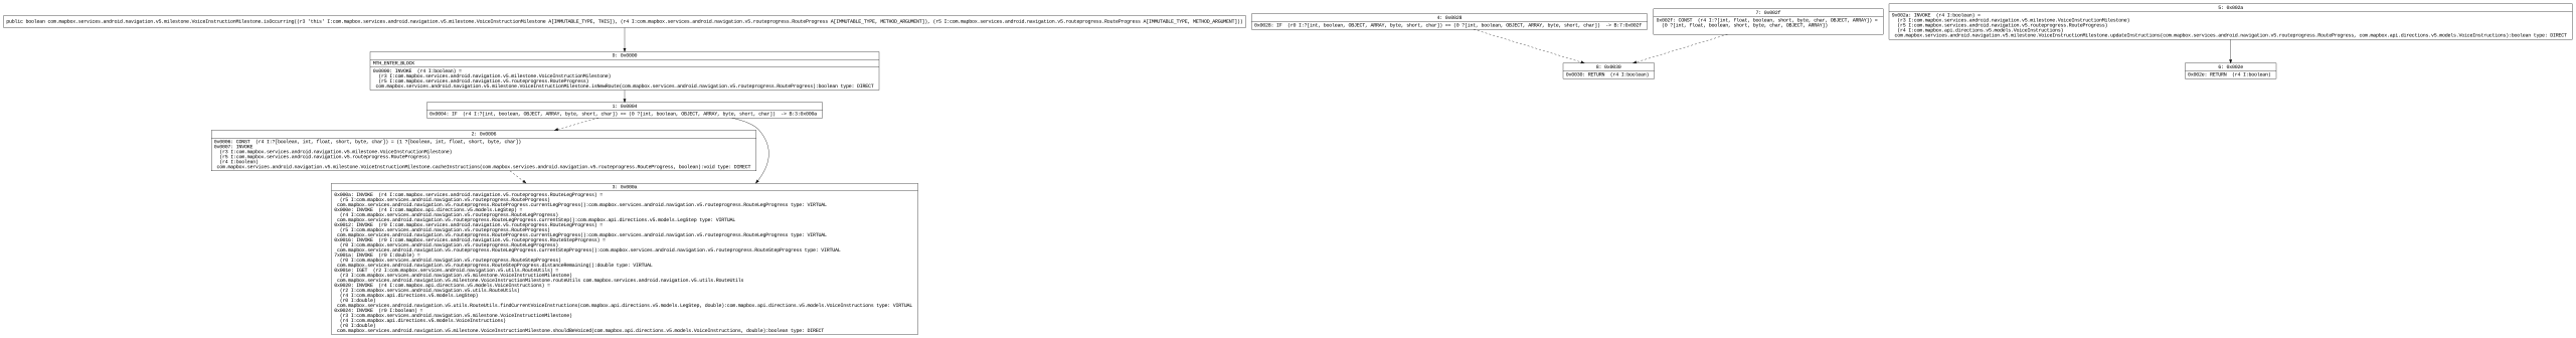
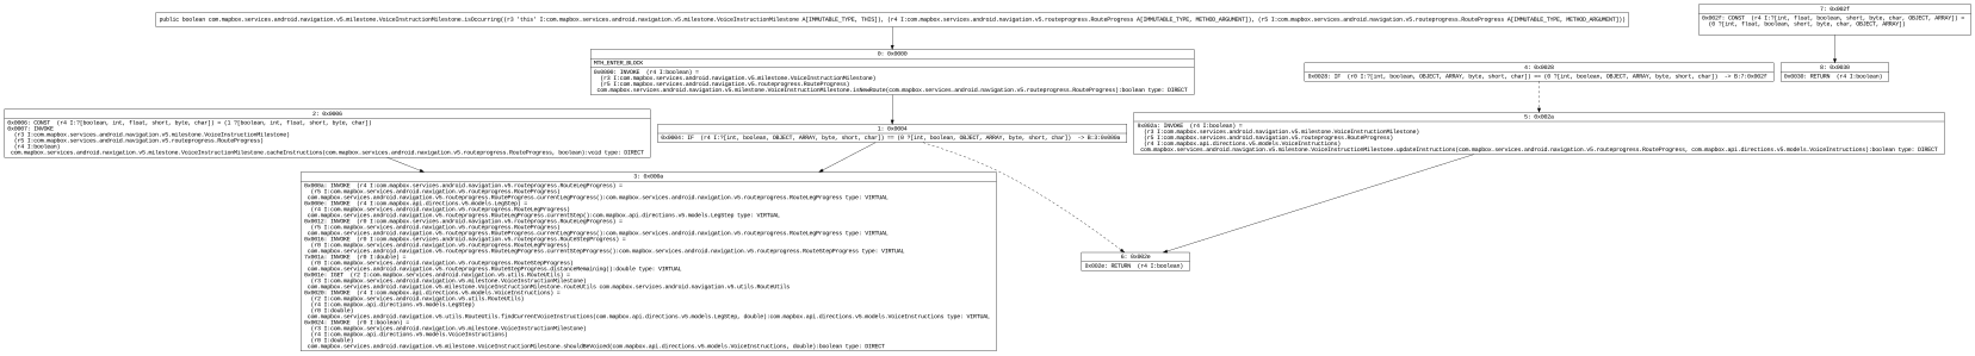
  digraph {
    fontname="Liberation Mono"
    node [fontname="Liberation Mono" shape=record]
    edge [fontname="Liberation Mono"]
    n1 [label="{0\:\ 0x0000|MTH_ENTER_BLOCK\l|0x0000: INVOKE  (r4 I:boolean) = \l  (r3 I:com.mapbox.services.android.navigation.v5.milestone.VoiceInstructionMilestone)\l  (r5 I:com.mapbox.services.android.navigation.v5.routeprogress.RouteProgress)\l com.mapbox.services.android.navigation.v5.milestone.VoiceInstructionMilestone.isNewRoute(com.mapbox.services.android.navigation.v5.routeprogress.RouteProgress):boolean type: DIRECT \l}"]
    n2 [label="{1\:\ 0x0004|0x0004: IF  (r4 I:?[int, boolean, OBJECT, ARRAY, byte, short, char]) == (0 ?[int, boolean, OBJECT, ARRAY, byte, short, char])  \-\> B:3:0x000a \l}"]
    n3 [label="{2\:\ 0x0006|0x0006: CONST  (r4 I:?[boolean, int, float, short, byte, char]) = (1 ?[boolean, int, float, short, byte, char]) \l0x0007: INVOKE  \l  (r3 I:com.mapbox.services.android.navigation.v5.milestone.VoiceInstructionMilestone)\l  (r5 I:com.mapbox.services.android.navigation.v5.routeprogress.RouteProgress)\l  (r4 I:boolean)\l com.mapbox.services.android.navigation.v5.milestone.VoiceInstructionMilestone.cacheInstructions(com.mapbox.services.android.navigation.v5.routeprogress.RouteProgress, boolean):void type: DIRECT \l}"]
    n4 [label="{3\:\ 0x000a|0x000a: INVOKE  (r4 I:com.mapbox.services.android.navigation.v5.routeprogress.RouteLegProgress) = \l  (r5 I:com.mapbox.services.android.navigation.v5.routeprogress.RouteProgress)\l com.mapbox.services.android.navigation.v5.routeprogress.RouteProgress.currentLegProgress():com.mapbox.services.android.navigation.v5.routeprogress.RouteLegProgress type: VIRTUAL \l0x000e: INVOKE  (r4 I:com.mapbox.api.directions.v5.models.LegStep) = \l  (r4 I:com.mapbox.services.android.navigation.v5.routeprogress.RouteLegProgress)\l com.mapbox.services.android.navigation.v5.routeprogress.RouteLegProgress.currentStep():com.mapbox.api.directions.v5.models.LegStep type: VIRTUAL \l0x0012: INVOKE  (r0 I:com.mapbox.services.android.navigation.v5.routeprogress.RouteLegProgress) = \l  (r5 I:com.mapbox.services.android.navigation.v5.routeprogress.RouteProgress)\l com.mapbox.services.android.navigation.v5.routeprogress.RouteProgress.currentLegProgress():com.mapbox.services.android.navigation.v5.routeprogress.RouteLegProgress type: VIRTUAL \l0x0016: INVOKE  (r0 I:com.mapbox.services.android.navigation.v5.routeprogress.RouteStepProgress) = \l  (r0 I:com.mapbox.services.android.navigation.v5.routeprogress.RouteLegProgress)\l com.mapbox.services.android.navigation.v5.routeprogress.RouteLegProgress.currentStepProgress():com.mapbox.services.android.navigation.v5.routeprogress.RouteStepProgress type: VIRTUAL \l7x001a: INVOKE  (r0 I:double) = \l  (r0 I:com.mapbox.services.android.navigation.v5.routeprogress.RouteStepProgress)\l com.mapbox.services.android.navigation.v5.routeprogress.RouteStepProgress.distanceRemaining():double type: VIRTUAL \l0x001e: IGET  (r2 I:com.mapbox.services.android.navigation.v5.utils.RouteUtils) = \l  (r3 I:com.mapbox.services.android.navigation.v5.milestone.VoiceInstructionMilestone)\l com.mapbox.services.android.navigation.v5.milestone.VoiceInstructionMilestone.routeUtils com.mapbox.services.android.navigation.v5.utils.RouteUtils \l0x0020: INVOKE  (r4 I:com.mapbox.api.directions.v5.models.VoiceInstructions) = \l  (r2 I:com.mapbox.services.android.navigation.v5.utils.RouteUtils)\l  (r4 I:com.mapbox.api.directions.v5.models.LegStep)\l  (r0 I:double)\l com.mapbox.services.android.navigation.v5.utils.RouteUtils.findCurrentVoiceInstructions(com.mapbox.api.directions.v5.models.LegStep, double):com.mapbox.api.directions.v5.models.VoiceInstructions type: VIRTUAL \l0x0024: INVOKE  (r0 I:boolean) = \l  (r3 I:com.mapbox.services.android.navigation.v5.milestone.VoiceInstructionMilestone)\l  (r4 I:com.mapbox.api.directions.v5.models.VoiceInstructions)\l  (r0 I:double)\l com.mapbox.services.android.navigation.v5.milestone.VoiceInstructionMilestone.shouldBeVoiced(com.mapbox.api.directions.v5.models.VoiceInstructions, double):boolean type: DIRECT \l}"]
    n5 [label="{4\:\ 0x0028|0x0028: IF  (r0 I:?[int, boolean, OBJECT, ARRAY, byte, short, char]) == (0 ?[int, boolean, OBJECT, ARRAY, byte, short, char])  \-\> B:7:0x002f \l}"]
    n6 [label="{5\:\ 0x002a|9x002a: INVOKE  (r4 I:boolean) = \l  (r3 I:com.mapbox.services.android.navigation.v5.milestone.VoiceInstructionMilestone)\l  (r5 I:com.mapbox.services.android.navigation.v5.routeprogress.RouteProgress)\l  (r4 I:com.mapbox.api.directions.v5.models.VoiceInstructions)\l com.mapbox.services.android.navigation.v5.milestone.VoiceInstructionMilestone.updateInstructions(com.mapbox.services.android.navigation.v5.routeprogress.RouteProgress, com.mapbox.api.directions.v5.models.VoiceInstructions):boolean type: DIRECT \l}"]
    n7 [label="{6\:\ 0x002e|0x002e: RETURN  (r4 I:boolean) \l}"]
    n8 [label="{7\:\ 0x002f|0x002f: CONST  (r4 I:?[int, float, boolean, short, byte, char, OBJECT, ARRAY]) = \l  (0 ?[int, float, boolean, short, byte, char, OBJECT, ARRAY])\l \l}"]
    n9 [label="{8\:\ 0x0030|0x0030: RETURN  (r4 I:boolean) \l}"]
    n10 [label="{public boolean com.mapbox.services.android.navigation.v5.milestone.VoiceInstructionMilestone.isOccurring((r3 'this' I:com.mapbox.services.android.navigation.v5.milestone.VoiceInstructionMilestone A[IMMUTABLE_TYPE, THIS]), (r4 I:com.mapbox.services.android.navigation.v5.routeprogress.RouteProgress A[IMMUTABLE_TYPE, METHOD_ARGUMENT]), (r5 I:com.mapbox.services.android.navigation.v5.routeprogress.RouteProgress A[IMMUTABLE_TYPE, METHOD_ARGUMENT])) }"]
    n1 -> n2
-   n2 -> n3 [style=dashed]
+   n2 -> n7 [style=dashed]
    n2 -> n4
-   n3 -> n4 [style=dashed]
-   n5 -> n9 [style=dashed]
+   n3 -> n4
+   n5 -> n6 [style=dashed]
    n6 -> n7
-   n8 -> n9 [style=dashed]
+   n8 -> n9
    n10 -> n1
  }
